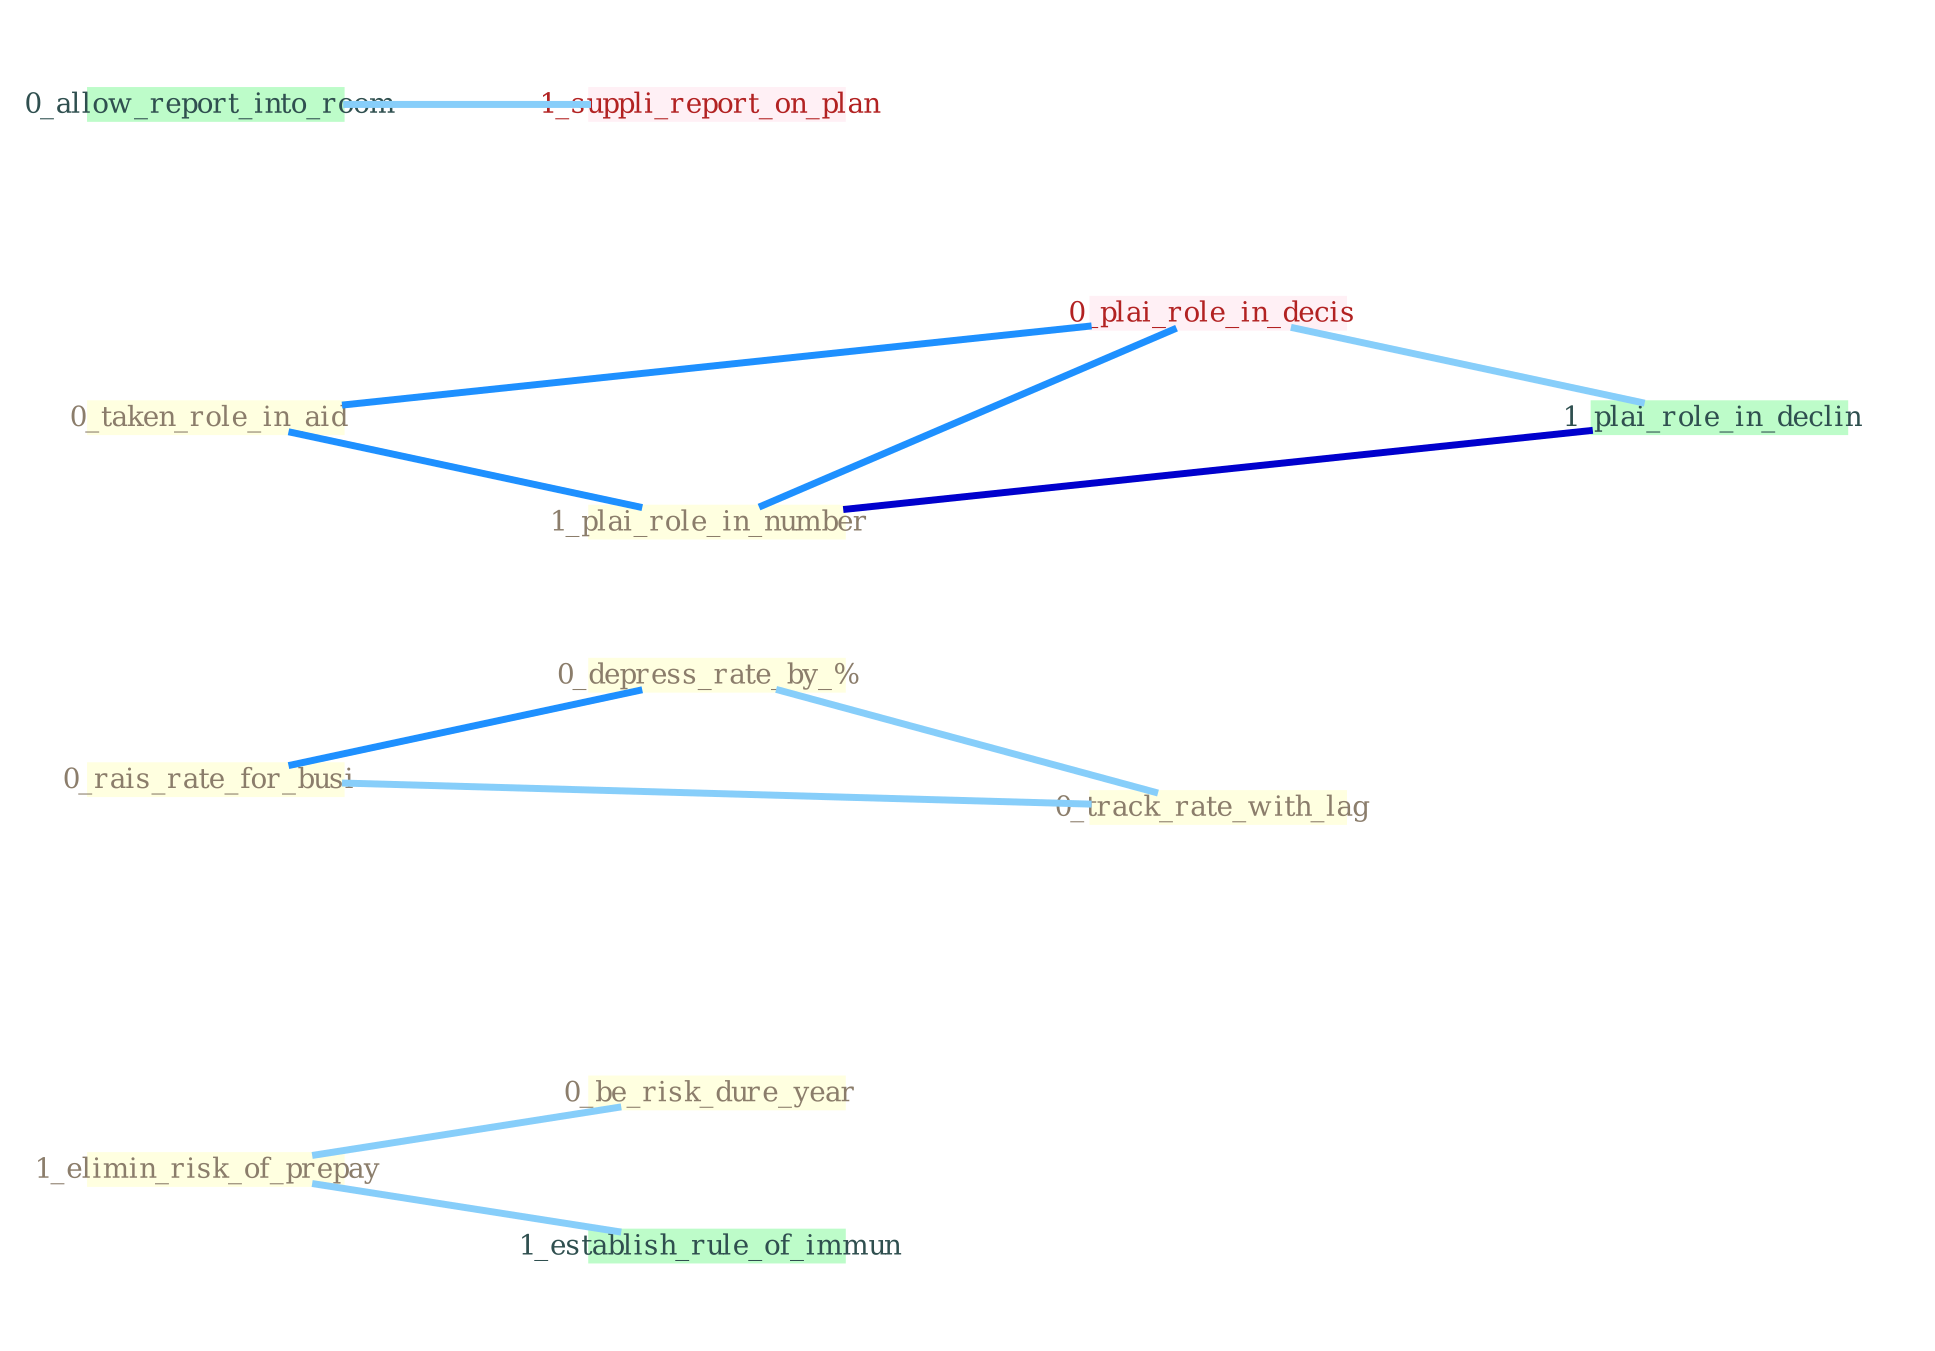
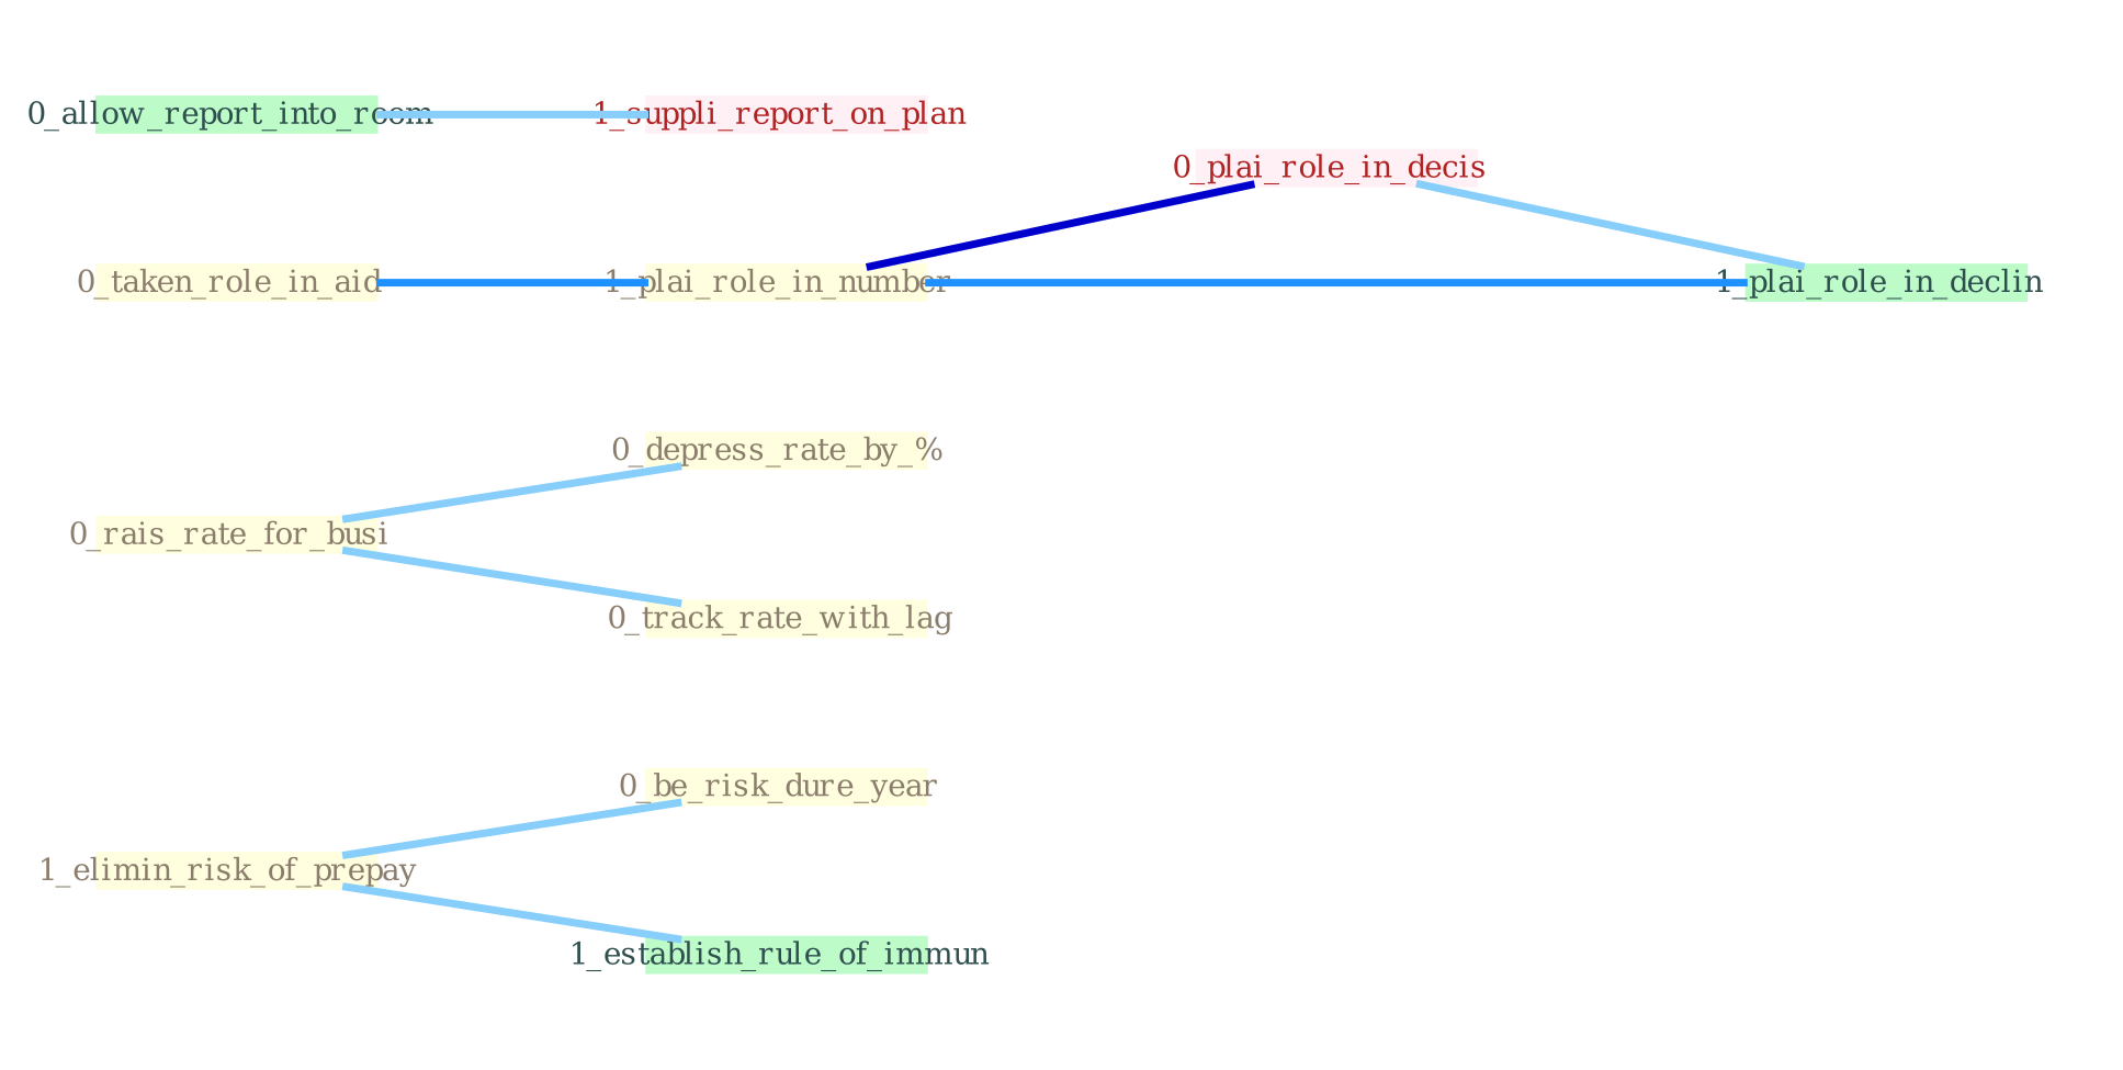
  graph {
    fontname="DejaVu Serif"
    rankdir=LR
    node [color="#ffffe0" fixedsize=true fontcolor="#8b7d6b" fontname="DejaVu Serif" fontsize=4 shape=polygon style=filled]
    edge [color="#87cefa" fontname="DejaVu Serif" w=1]
    "1_elimin_risk_of_prepay " [height=.06 width=.5]
    "0_rais_rate_for_busi " [height=.06 width=.5]
    "0_depress_rate_by_% " [height=.06 width=.5]
    "0_taken_role_in_aid " [height=.06 width=.5]
    "0_be_risk_dure_year " [height=.06 width=.5]
    "1_plai_role_in_number " [height=.06 width=.5]
    "0_track_rate_with_lag " [height=.06 width=.5]
    "0_plai_role_in_decis " [color="#fff0f5" fontcolor="#b22222" height=.06 width=.5]
    "1_suppli_report_on_plan " [color="#fff0f5" fontcolor="#b22222" height=.06 width=.5]
    "1_establish_rule_of_immun " [color="#BDFCC9" fontcolor="#2f4f4f" height=.06 width=.5]
    "1_plai_role_in_declin " [color="#BDFCC9" fontcolor="#2f4f4f" height=.06 width=.5]
    "0_allow_report_into_room " [color="#BDFCC9" fontcolor="#2f4f4f" height=.06 width=.5]
    subgraph sub_1 {
      "1_elimin_risk_of_prepay "
      "0_rais_rate_for_busi "
      "0_depress_rate_by_% "
      "0_taken_role_in_aid "
      "0_be_risk_dure_year "
      "1_plai_role_in_number "
      "0_track_rate_with_lag "
    }
    subgraph sub_2 {
      "0_plai_role_in_decis "
      "1_suppli_report_on_plan "
    }
    "1_elimin_risk_of_prepay " -- "0_be_risk_dure_year "
    "1_elimin_risk_of_prepay " -- "1_establish_rule_of_immun "
-   "0_rais_rate_for_busi " -- "0_depress_rate_by_% " [color="#1e90ff"]
+   "0_rais_rate_for_busi " -- "0_depress_rate_by_% "
    "0_rais_rate_for_busi " -- "0_track_rate_with_lag "
-   "0_depress_rate_by_% " -- "0_track_rate_with_lag "
    "0_taken_role_in_aid " -- "1_plai_role_in_number " [color="#1e90ff" w=2]
-   "0_taken_role_in_aid " -- "0_plai_role_in_decis " [color="#1e90ff" w=2]
-   "1_plai_role_in_number " -- "0_plai_role_in_decis " [color="#1e90ff" w=3]
-   "1_plai_role_in_number " -- "1_plai_role_in_declin " [color="#0000cd" w=3]
+   "1_plai_role_in_number " -- "0_plai_role_in_decis " [color="#0000cd" w=3]
+   "1_plai_role_in_number " -- "1_plai_role_in_declin " [color="#1e90ff" w=3]
    "0_plai_role_in_decis " -- "1_plai_role_in_declin " [w=3]
    "0_allow_report_into_room " -- "1_suppli_report_on_plan "
  }
